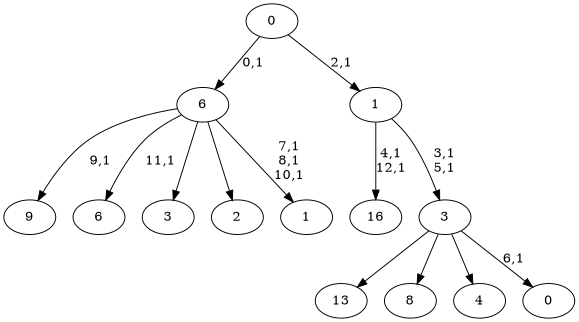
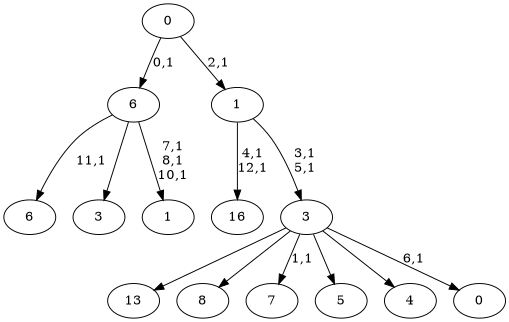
  digraph {
    fontname="DejaVu Serif"
    node [fontname="DejaVu Serif"]
    edge [fontname="DejaVu Serif"]
    n1 [label=16]
    n2 [label=13]
-   n3 [label=9]
    n4 [label=8]
+   n5 [label=7]
    n6 [label=6]
+   n7 [label=5]
    n8 [label=4]
    n9 [label=3]
-   n10 [label=2]
    n11 [label=1]
    6
    n13 [label=0]
    3
    1
    0
-   6 -> n3 [label="9,1"]
    6 -> n6 [label="11,1"]
    6 -> n9
-   6 -> n10
    6 -> n11 [label="7,1\n8,1\n10,1"]
    3 -> n2
    3 -> n4
+   3 -> n5 [label="1,1"]
+   3 -> n7
    3 -> n8
    3 -> n13 [label="6,1"]
    1 -> n1 [label="4,1\n12,1"]
    1 -> 3 [label="3,1\n5,1"]
    0 -> 6 [label="0,1"]
    0 -> 1 [label="2,1"]
  }
